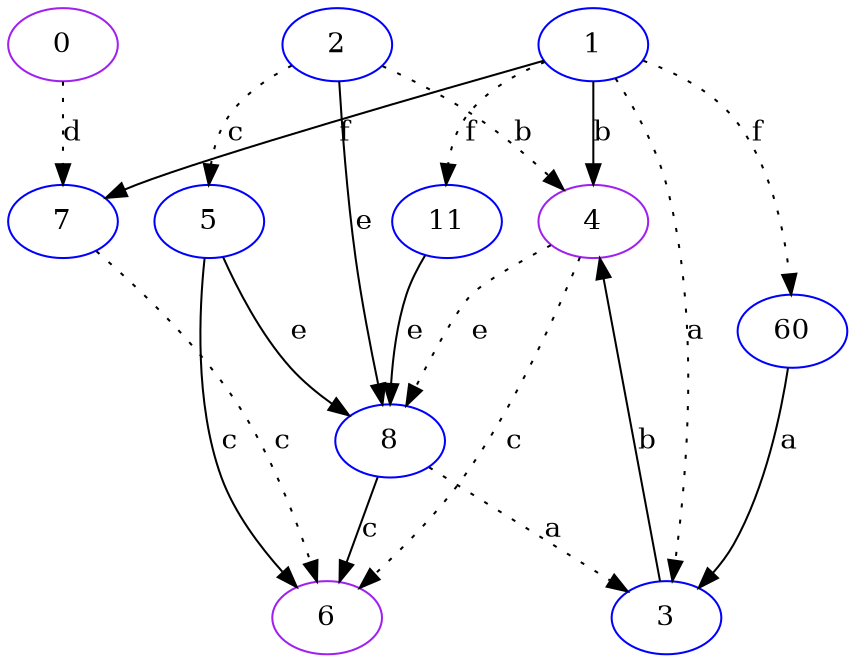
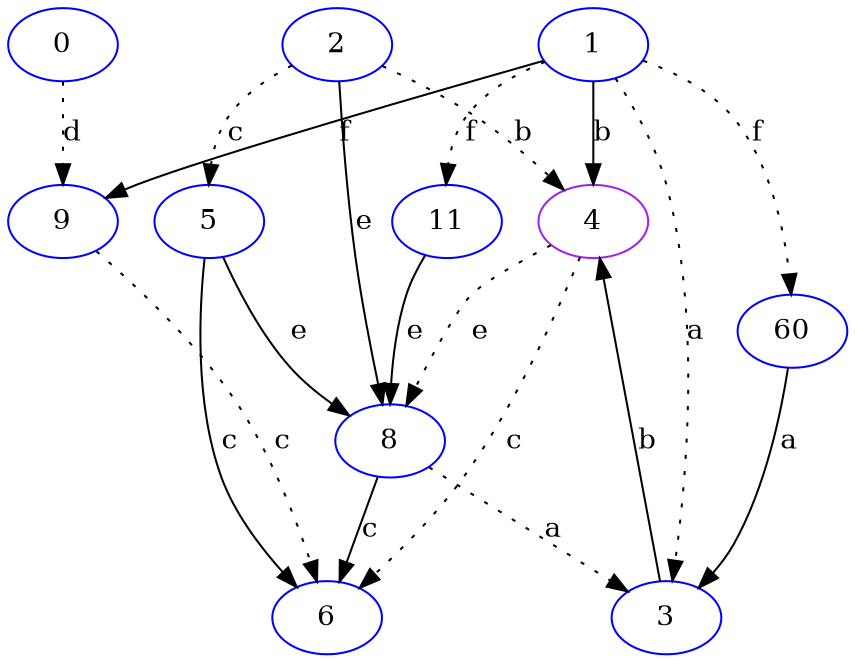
  strict digraph {
    node [color=blue]
    edge [style=dotted]
-   0 [color=purple]
-   7
+   0
+   7 [label=9]
    4 [color=purple]
    2
    5
    8
-   6 [color=purple]
+   6
    3
    1
    n10 [label=60]
    11
    0 -> 7 [label=d]
    7 -> 6 [label=c]
    4 -> 8 [label=e]
    4 -> 6 [label=c]
    2 -> 4 [label=b]
    2 -> 5 [label=c]
    2 -> 8 [label=e style=solid]
    5 -> 8 [label=e style=solid]
    5 -> 6 [label=c style=solid]
    8 -> 6 [label=c style=solid]
    8 -> 3 [label=a]
    3 -> 4 [label=b style=solid]
    1 -> 7 [label=f style=solid]
    1 -> 4 [label=b style=solid]
    1 -> 3 [label=a]
    1 -> n10 [label=f]
    1 -> 11 [label=f]
    n10 -> 3 [label=a style=solid]
    11 -> 8 [label=e style=solid]
  }
